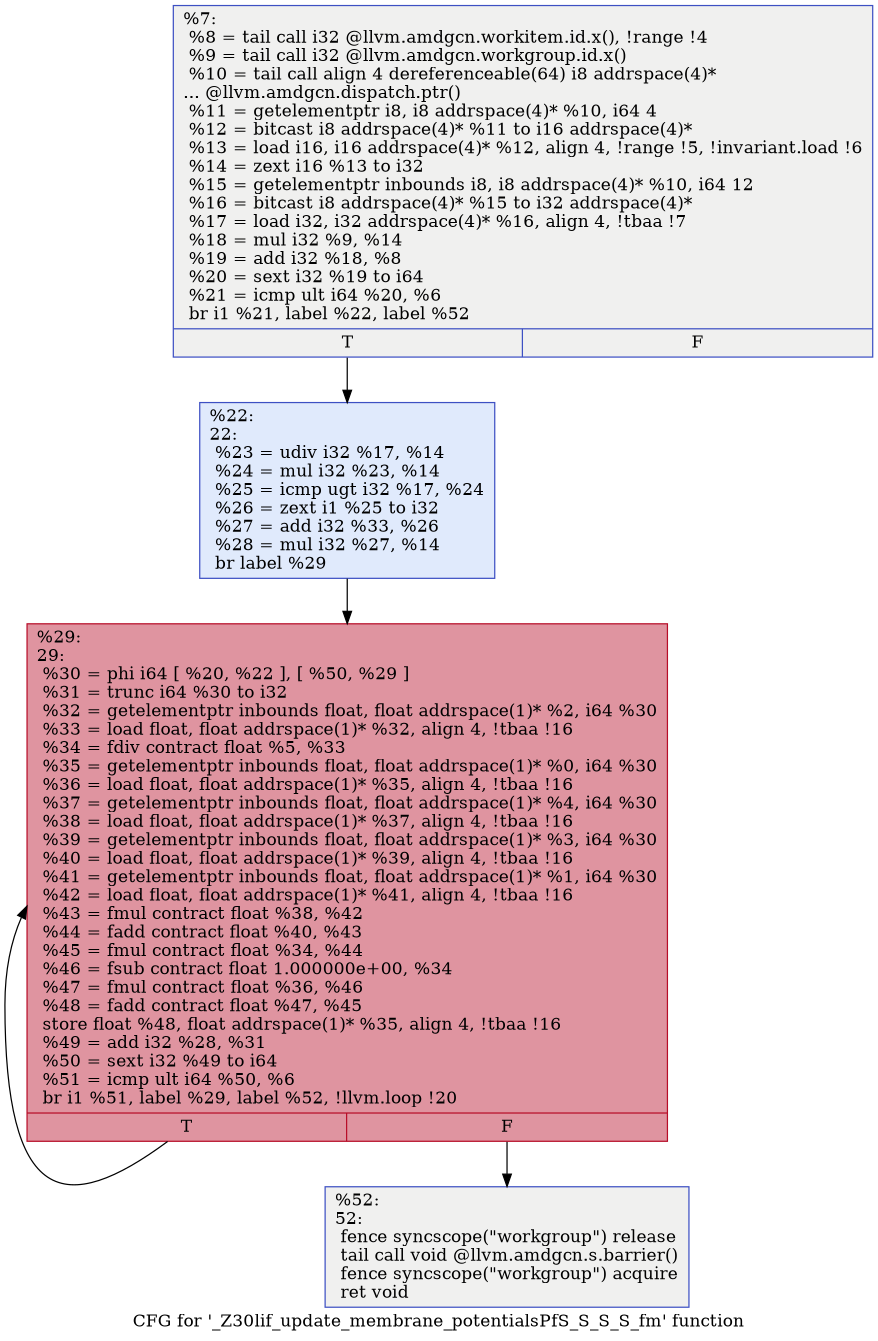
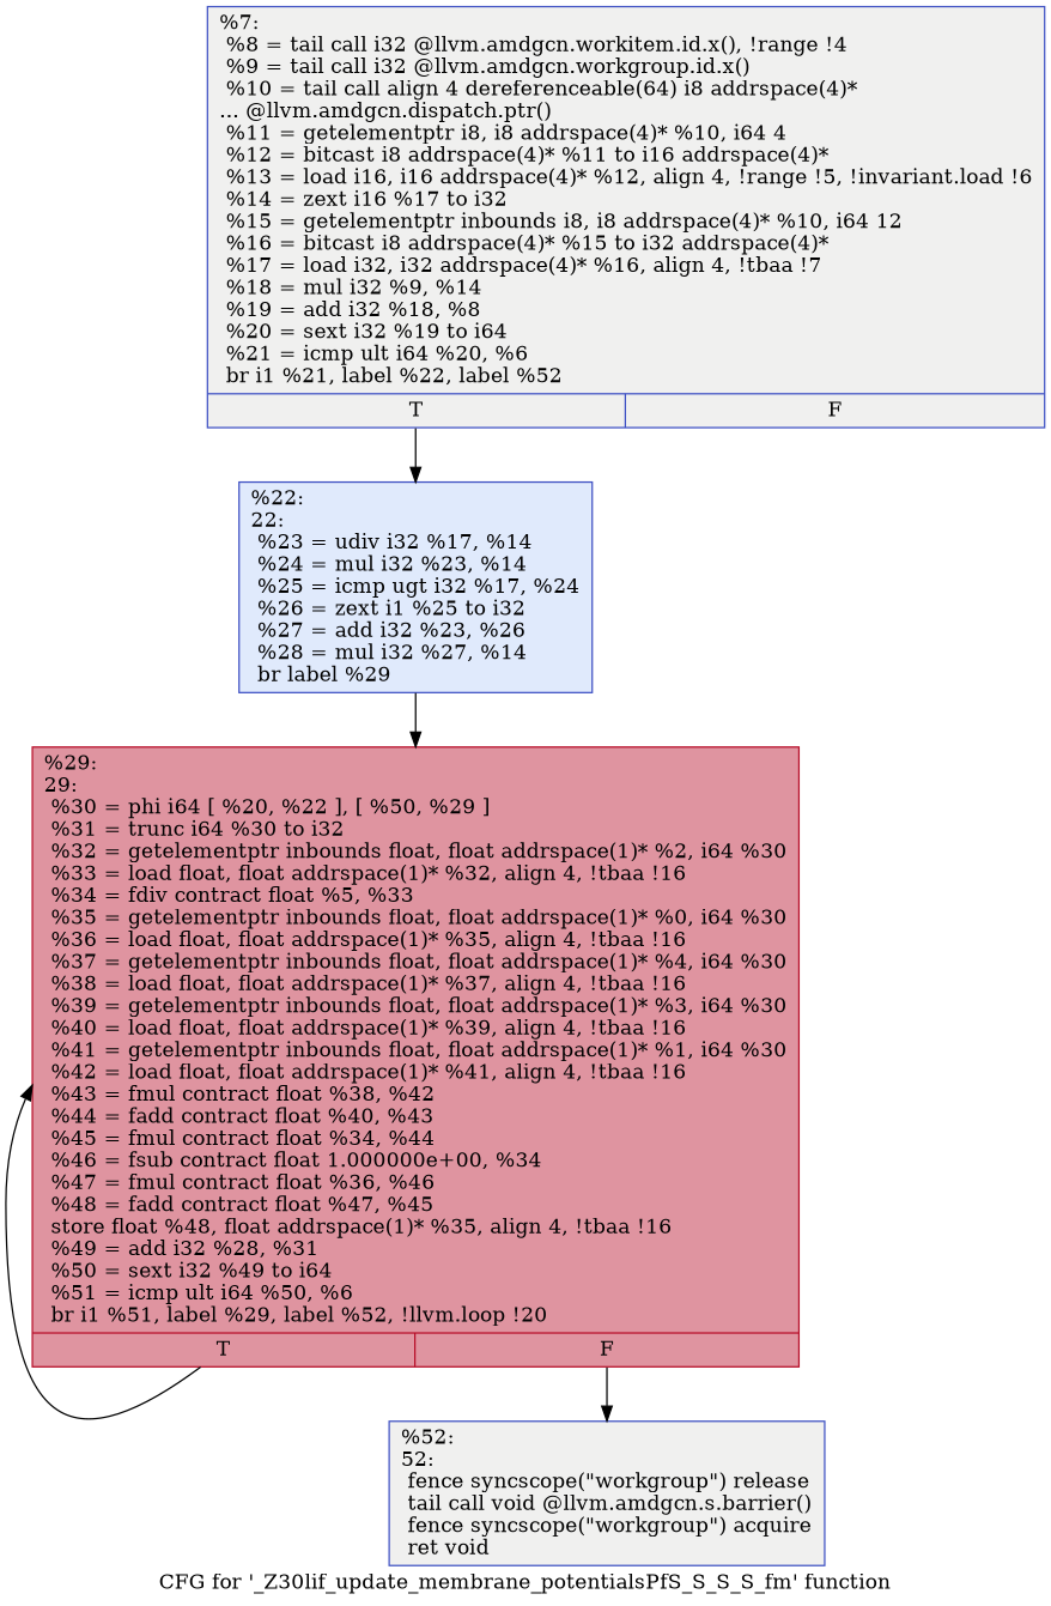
  digraph {
    label="CFG for '_Z30lif_update_membrane_potentialsPfS_S_S_S_fm' function"
    node [color="#3d50c3ff" fillcolor="#dedcdb70" shape=record style=filled]
    edge [tailport=s0]
-   n1 [label="{%7:\l  %8 = tail call i32 @llvm.amdgcn.workitem.id.x(), !range !4\l  %9 = tail call i32 @llvm.amdgcn.workgroup.id.x()\l  %10 = tail call align 4 dereferenceable(64) i8 addrspace(4)*\l... @llvm.amdgcn.dispatch.ptr()\l  %11 = getelementptr i8, i8 addrspace(4)* %10, i64 4\l  %12 = bitcast i8 addrspace(4)* %11 to i16 addrspace(4)*\l  %13 = load i16, i16 addrspace(4)* %12, align 4, !range !5, !invariant.load !6\l  %14 = zext i16 %13 to i32\l  %15 = getelementptr inbounds i8, i8 addrspace(4)* %10, i64 12\l  %16 = bitcast i8 addrspace(4)* %15 to i32 addrspace(4)*\l  %17 = load i32, i32 addrspace(4)* %16, align 4, !tbaa !7\l  %18 = mul i32 %9, %14\l  %19 = add i32 %18, %8\l  %20 = sext i32 %19 to i64\l  %21 = icmp ult i64 %20, %6\l  br i1 %21, label %22, label %52\l|{<s0>T|<s1>F}}"]
-   n2 [fillcolor="#b9d0f970" label="{%22:\l22:                                               \l  %23 = udiv i32 %17, %14\l  %24 = mul i32 %23, %14\l  %25 = icmp ugt i32 %17, %24\l  %26 = zext i1 %25 to i32\l  %27 = add i32 %33, %26\l  %28 = mul i32 %27, %14\l  br label %29\l}"]
+   n1 [label="{%7:\l  %8 = tail call i32 @llvm.amdgcn.workitem.id.x(), !range !4\l  %9 = tail call i32 @llvm.amdgcn.workgroup.id.x()\l  %10 = tail call align 4 dereferenceable(64) i8 addrspace(4)*\l... @llvm.amdgcn.dispatch.ptr()\l  %11 = getelementptr i8, i8 addrspace(4)* %10, i64 4\l  %12 = bitcast i8 addrspace(4)* %11 to i16 addrspace(4)*\l  %13 = load i16, i16 addrspace(4)* %12, align 4, !range !5, !invariant.load !6\l  %14 = zext i16 %17 to i32\l  %15 = getelementptr inbounds i8, i8 addrspace(4)* %10, i64 12\l  %16 = bitcast i8 addrspace(4)* %15 to i32 addrspace(4)*\l  %17 = load i32, i32 addrspace(4)* %16, align 4, !tbaa !7\l  %18 = mul i32 %9, %14\l  %19 = add i32 %18, %8\l  %20 = sext i32 %19 to i64\l  %21 = icmp ult i64 %20, %6\l  br i1 %21, label %22, label %52\l|{<s0>T|<s1>F}}"]
+   n2 [fillcolor="#b9d0f970" label="{%22:\l22:                                               \l  %23 = udiv i32 %17, %14\l  %24 = mul i32 %23, %14\l  %25 = icmp ugt i32 %17, %24\l  %26 = zext i1 %25 to i32\l  %27 = add i32 %23, %26\l  %28 = mul i32 %27, %14\l  br label %29\l}"]
    n3 [color="#b70d28ff" fillcolor="#b70d2870" label="{%29:\l29:                                               \l  %30 = phi i64 [ %20, %22 ], [ %50, %29 ]\l  %31 = trunc i64 %30 to i32\l  %32 = getelementptr inbounds float, float addrspace(1)* %2, i64 %30\l  %33 = load float, float addrspace(1)* %32, align 4, !tbaa !16\l  %34 = fdiv contract float %5, %33\l  %35 = getelementptr inbounds float, float addrspace(1)* %0, i64 %30\l  %36 = load float, float addrspace(1)* %35, align 4, !tbaa !16\l  %37 = getelementptr inbounds float, float addrspace(1)* %4, i64 %30\l  %38 = load float, float addrspace(1)* %37, align 4, !tbaa !16\l  %39 = getelementptr inbounds float, float addrspace(1)* %3, i64 %30\l  %40 = load float, float addrspace(1)* %39, align 4, !tbaa !16\l  %41 = getelementptr inbounds float, float addrspace(1)* %1, i64 %30\l  %42 = load float, float addrspace(1)* %41, align 4, !tbaa !16\l  %43 = fmul contract float %38, %42\l  %44 = fadd contract float %40, %43\l  %45 = fmul contract float %34, %44\l  %46 = fsub contract float 1.000000e+00, %34\l  %47 = fmul contract float %36, %46\l  %48 = fadd contract float %47, %45\l  store float %48, float addrspace(1)* %35, align 4, !tbaa !16\l  %49 = add i32 %28, %31\l  %50 = sext i32 %49 to i64\l  %51 = icmp ult i64 %50, %6\l  br i1 %51, label %29, label %52, !llvm.loop !20\l|{<s0>T|<s1>F}}"]
    n4 [label="{%52:\l52:                                               \l  fence syncscope(\"workgroup\") release\l  tail call void @llvm.amdgcn.s.barrier()\l  fence syncscope(\"workgroup\") acquire\l  ret void\l}"]
    n1 -> n2
    n2 -> n3
    n3 -> n3
    n3 -> n4 [tailport=s1]
  }
